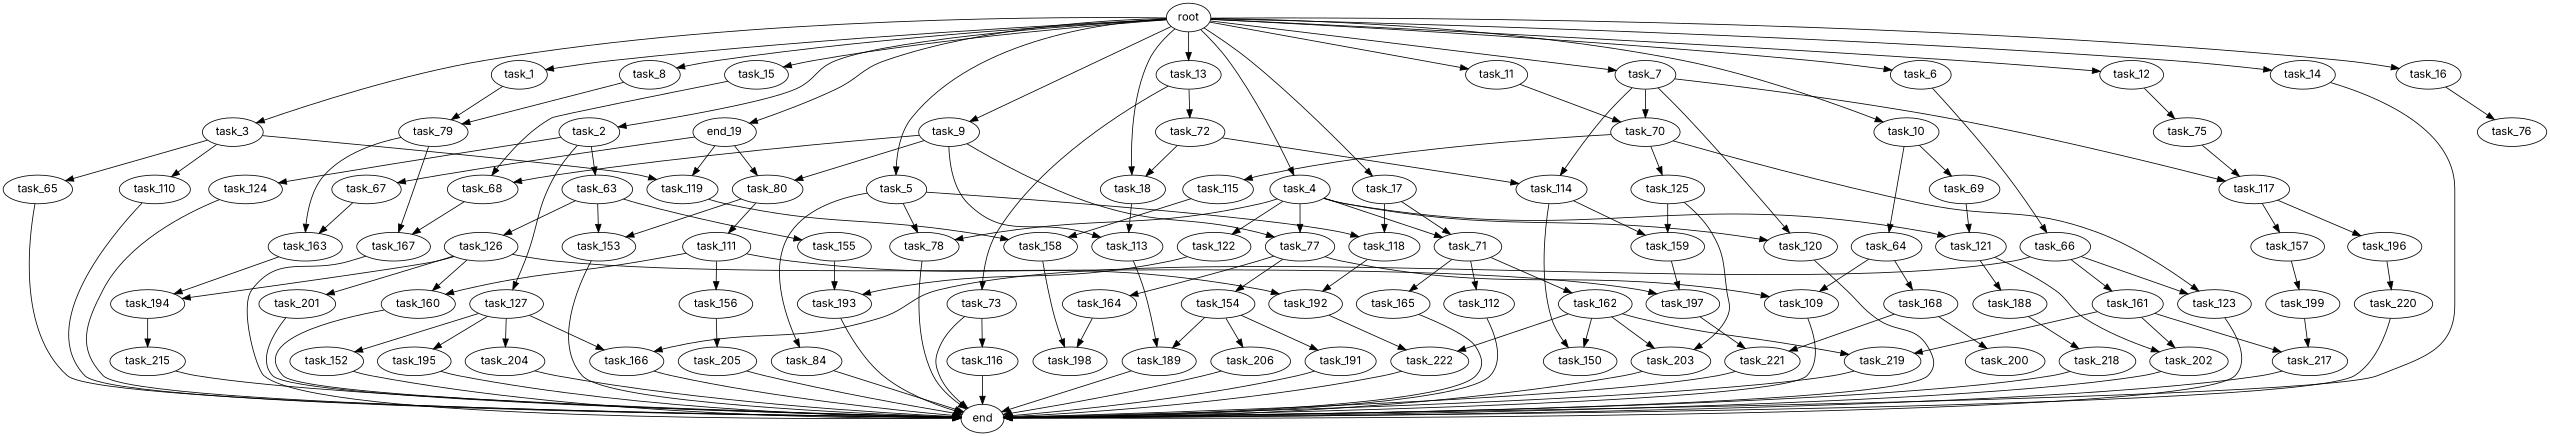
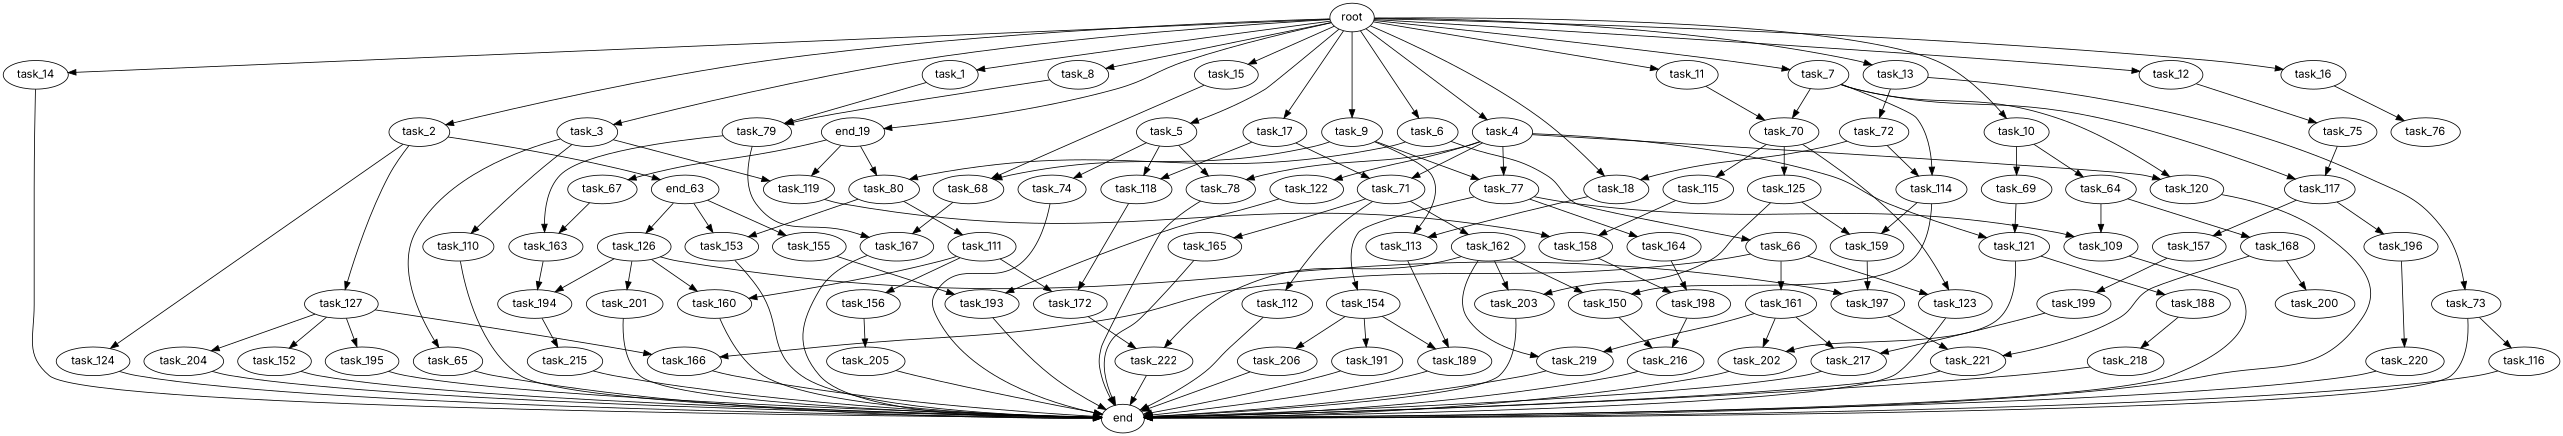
  digraph {
    fontname=Inter
    node [fontname=Inter]
    edge [fontname=Inter]
    root
    task_1
    task_2
    task_3
    task_4
    task_5
    task_6
    task_7
    task_8
    task_9
    task_10
    task_11
    task_12
    task_13
    task_14
    task_15
    task_16
    task_17
    task_18
    n20 [label=end_19]
    task_79
-   task_63
+   task_63 [label=end_63]
    task_124
    task_127
    task_65
    task_110
    task_119
    task_71
    task_77
    task_78
    task_120
    task_121
    task_122
-   task_74 [label=task_84]
+   task_74
    task_118
    task_66
    task_80
    task_70
    task_114
    task_117
    task_68
    task_113
    task_64
    task_69
    task_75
    task_72
    task_73
    end
    task_76
    task_67
    task_163
    task_167
    task_126
    task_153
    task_155
    task_166
    task_152
    task_195
    task_204
    task_158
    task_112
    task_162
    task_165
    task_109
    task_154
    task_164
    task_188
    task_202
    task_193
-   task_192
+   task_192 [label=task_172]
    task_123
    task_161
    task_111
    task_115
    task_125
    task_159
    n77 [label=task_150]
    task_157
    task_196
    task_189
    task_168
    task_116
    task_160
    task_194
    task_197
    task_201
    task_200
    task_221
    task_217
    task_219
    task_203
    task_222
    task_191
    task_206
    task_198
    task_156
    task_205
+   task_216
    task_199
    task_220
    task_218
    task_215
    root -> task_1
    root -> task_2
    root -> task_3
    root -> task_4
    root -> task_5
    root -> task_6
    root -> task_7
    root -> task_8
    root -> task_9
    root -> task_10
    root -> task_11
    root -> task_12
    root -> task_13
    root -> task_14
    root -> task_15
    root -> task_16
    root -> task_17
    root -> task_18
    root -> n20
    task_1 -> task_79
    task_2 -> task_63
    task_2 -> task_124
    task_2 -> task_127
    task_3 -> task_65
    task_3 -> task_110
    task_3 -> task_119
    task_4 -> task_71
    task_4 -> task_77
    task_4 -> task_78
    task_4 -> task_120
    task_4 -> task_121
    task_4 -> task_122
    task_5 -> task_78
    task_5 -> task_74
    task_5 -> task_118
    task_6 -> task_66
-   task_9 -> task_80
+   task_6 -> task_80
    task_7 -> task_120
    task_7 -> task_70
    task_7 -> task_114
    task_7 -> task_117
    task_8 -> task_79
    task_9 -> task_77
    task_9 -> task_68
    task_9 -> task_113
    task_10 -> task_64
    task_10 -> task_69
    task_11 -> task_70
    task_12 -> task_75
    task_13 -> task_72
    task_13 -> task_73
    task_14 -> end
    task_15 -> task_68
    task_16 -> task_76
    task_17 -> task_71
    task_17 -> task_118
    task_18 -> task_113
    n20 -> task_119
    n20 -> task_80
    n20 -> task_67
    task_79 -> task_163
    task_79 -> task_167
    task_63 -> task_126
    task_63 -> task_153
    task_63 -> task_155
    task_124 -> end
    task_127 -> task_166
    task_127 -> task_152
    task_127 -> task_195
    task_127 -> task_204
    task_65 -> end
    task_110 -> end
    task_119 -> task_158
    task_71 -> task_112
    task_71 -> task_162
    task_71 -> task_165
    task_77 -> task_109
    task_77 -> task_154
    task_77 -> task_164
    task_78 -> end
    task_120 -> end
    task_121 -> task_188
    task_121 -> task_202
    task_122 -> task_193
    task_74 -> end
    task_118 -> task_192
    task_66 -> task_166
    task_66 -> task_123
    task_66 -> task_161
    task_80 -> task_153
    task_80 -> task_111
    task_70 -> task_123
    task_70 -> task_115
    task_70 -> task_125
    task_114 -> task_159
    task_114 -> n77
    task_117 -> task_157
    task_117 -> task_196
    task_68 -> task_167
    task_113 -> task_189
    task_64 -> task_109
    task_64 -> task_168
    task_69 -> task_121
    task_75 -> task_117
    task_72 -> task_18
    task_72 -> task_114
    task_73 -> end
    task_73 -> task_116
    task_67 -> task_163
    task_163 -> task_194
    task_167 -> end
    task_126 -> task_160
    task_126 -> task_194
    task_126 -> task_197
    task_126 -> task_201
    task_153 -> end
    task_155 -> task_193
    task_166 -> end
    task_152 -> end
    task_195 -> end
    task_204 -> end
    task_158 -> task_198
    task_112 -> end
    task_162 -> n77
    task_162 -> task_219
    task_162 -> task_203
    task_162 -> task_222
    task_165 -> end
    task_109 -> end
    task_154 -> task_189
    task_154 -> task_191
    task_154 -> task_206
    task_164 -> task_198
    task_188 -> task_218
    task_202 -> end
    task_193 -> end
    task_192 -> task_222
    task_123 -> end
    task_161 -> task_202
    task_161 -> task_217
    task_161 -> task_219
    task_111 -> task_192
    task_111 -> task_160
    task_111 -> task_156
    task_115 -> task_158
    task_125 -> task_159
    task_125 -> task_203
    task_159 -> task_197
+   n77 -> task_216
    task_157 -> task_199
    task_196 -> task_220
    task_189 -> end
    task_168 -> task_200
    task_168 -> task_221
    task_116 -> end
    task_160 -> end
    task_194 -> task_215
    task_197 -> task_221
    task_201 -> end
    task_221 -> end
    task_217 -> end
    task_219 -> end
    task_203 -> end
    task_222 -> end
    task_191 -> end
    task_206 -> end
+   task_198 -> task_216
    task_156 -> task_205
    task_205 -> end
+   task_216 -> end
    task_199 -> task_217
    task_220 -> end
    task_218 -> end
    task_215 -> end
  }
